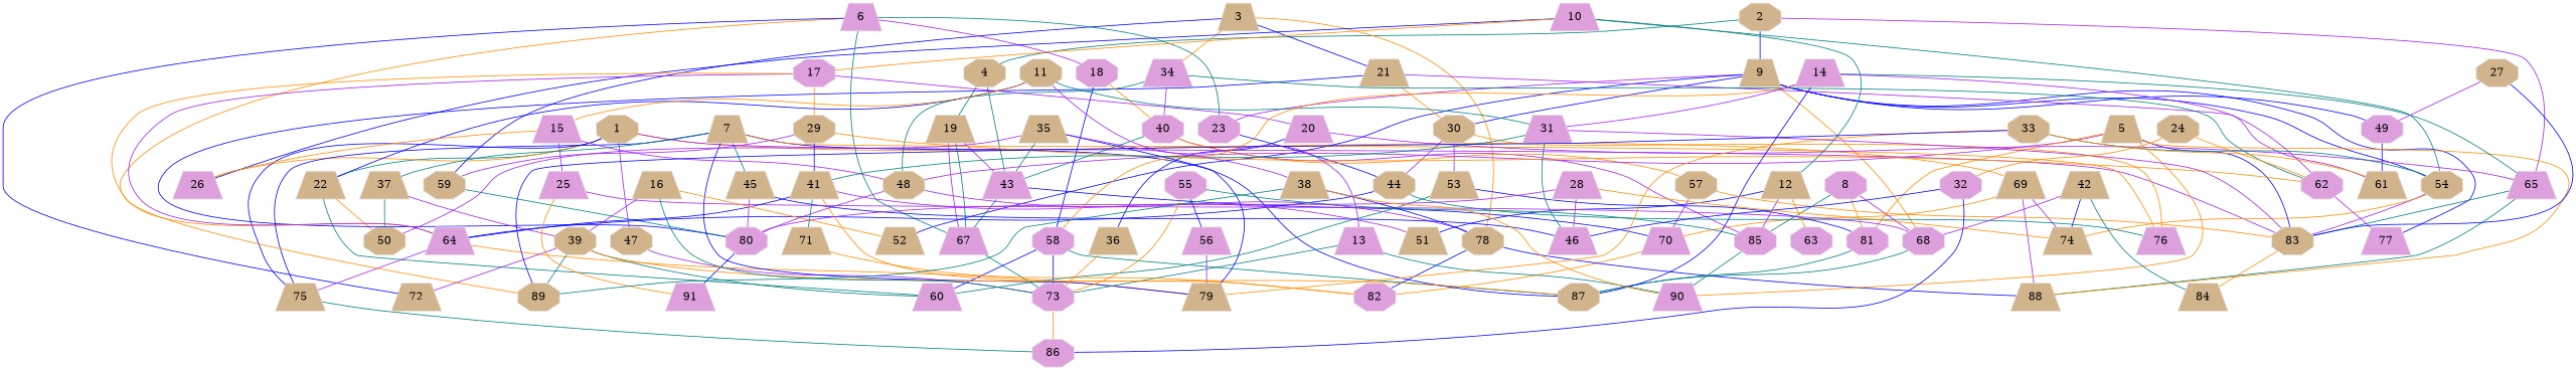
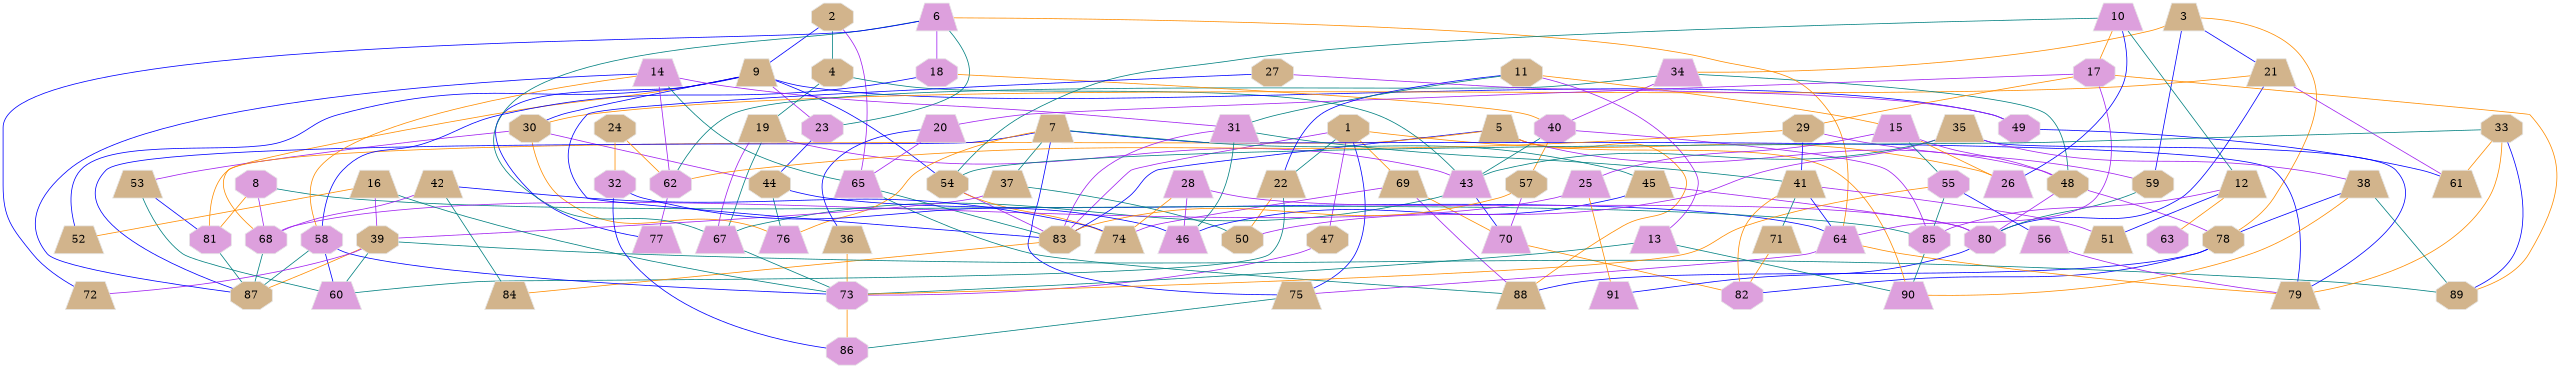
  graph {
    node [color=gray90 fillcolor=tan shape=trapezium style=filled]
    edge [color=purple]
    1 [shape=octagon]
    22
    26 [fillcolor=plum]
    47 [shape=octagon]
    69
    75
    83 [shape=octagon]
    50 [shape=octagon]
    60 [fillcolor=plum]
    73 [fillcolor=plum shape=octagon]
    88
    74
    70 [fillcolor=plum]
    86 [fillcolor=plum shape=octagon]
    84
    2 [shape=octagon]
    4 [shape=octagon]
    9
    65 [fillcolor=plum]
    19
    43 [fillcolor=plum]
    23 [fillcolor=plum shape=octagon]
    68 [fillcolor=plum shape=octagon]
    30 [shape=octagon]
    49 [fillcolor=plum shape=octagon]
    52
    54 [shape=octagon]
    77 [fillcolor=plum]
    3
    21
    34 [fillcolor=plum]
    59 [shape=octagon]
    78 [shape=octagon]
    61
    80 [fillcolor=plum shape=octagon]
    48 [shape=octagon]
    62 [fillcolor=plum shape=octagon]
    40 [fillcolor=plum shape=octagon]
    82 [fillcolor=plum shape=octagon]
    67 [fillcolor=plum]
    5
    81 [fillcolor=plum shape=octagon]
    90 [fillcolor=plum]
    87 [shape=octagon]
    6 [fillcolor=plum]
    18 [fillcolor=plum shape=octagon]
    64 [fillcolor=plum]
    72
    58 [fillcolor=plum shape=octagon]
    44 [shape=octagon]
    79
    7
    37
    45
    76 [fillcolor=plum]
    39 [shape=octagon]
    46 [fillcolor=plum]
    8 [fillcolor=plum shape=octagon]
    85 [fillcolor=plum shape=octagon]
    53
    10 [fillcolor=plum]
    12
    17 [fillcolor=plum shape=octagon]
    51
    63 [fillcolor=plum shape=octagon]
    20 [fillcolor=plum]
    29 [shape=octagon]
    89 [shape=octagon]
    11 [shape=octagon]
    13 [fillcolor=plum]
    15 [fillcolor=plum]
    31 [fillcolor=plum]
    25 [fillcolor=plum]
    55 [fillcolor=plum shape=octagon]
    41
    14 [fillcolor=plum]
    91 [fillcolor=plum]
    56 [fillcolor=plum]
    16
    36
    57 [shape=octagon]
    24 [shape=octagon]
    32 [fillcolor=plum shape=octagon]
    27 [shape=octagon]
    28 [fillcolor=plum]
    71
    33 [shape=octagon]
    35
    38
    42
    1 -- 22 [color=teal]
    1 -- 26 [color=darkorange]
    1 -- 47
    1 -- 69 [color=darkorange]
    1 -- 75 [color=blue]
    1 -- 83
    22 -- 50 [color=darkorange]
    22 -- 60 [color=teal]
    47 -- 73
    69 -- 88
    69 -- 74
    69 -- 70 [color=darkorange]
    75 -- 86 [color=teal]
    83 -- 84 [color=darkorange]
    73 -- 86 [color=darkorange]
    70 -- 82 [color=darkorange]
    2 -- 4 [color=teal]
    2 -- 9 [color=blue]
    2 -- 65
    4 -- 19 [color=teal]
    4 -- 43 [color=teal]
    9 -- 23
    9 -- 68 [color=darkorange]
    9 -- 30 [color=blue]
    9 -- 49 [color=blue]
    9 -- 52 [color=blue]
    9 -- 54 [color=blue]
    9 -- 77 [color=blue]
    65 -- 83 [color=teal]
    65 -- 88 [color=teal]
    19 -- 43
    19 -- 67
    19 -- 67 [color=teal]
    43 -- 70 [color=blue]
    43 -- 67 [color=teal]
    23 -- 44 [color=blue]
    68 -- 87 [color=teal]
    30 -- 44
    30 -- 76 [color=darkorange]
    30 -- 53
    49 -- 61 [color=blue]
    54 -- 83
    54 -- 74 [color=darkorange]
    3 -- 21 [color=blue]
    3 -- 34 [color=darkorange]
    3 -- 59 [color=blue]
    3 -- 78 [color=darkorange]
    21 -- 30 [color=darkorange]
    21 -- 61
    21 -- 80 [color=blue]
    34 -- 48 [color=teal]
    34 -- 62 [color=teal]
    34 -- 40
    59 -- 80 [color=teal]
    78 -- 88 [color=blue]
    78 -- 82 [color=blue]
    80 -- 91 [color=blue]
    48 -- 78
    48 -- 80
    62 -- 77
    40 -- 43 [color=teal]
    40 -- 85
    40 -- 57 [color=darkorange]
    67 -- 73 [color=teal]
    5 -- 83 [color=blue]
    5 -- 88 [color=darkorange]
    5 -- 48
    5 -- 81 [color=darkorange]
    5 -- 90 [color=darkorange]
    81 -- 87 [color=teal]
    6 -- 23 [color=teal]
    6 -- 67 [color=teal]
    6 -- 18
    6 -- 64 [color=darkorange]
    6 -- 72 [color=blue]
    18 -- 40 [color=darkorange]
    18 -- 58 [color=blue]
    64 -- 75
    64 -- 79 [color=darkorange]
    58 -- 60 [color=blue]
    58 -- 73 [color=blue]
    58 -- 87 [color=teal]
    44 -- 64 [color=blue]
    44 -- 76 [color=teal]
    7 -- 75 [color=blue]
    7 -- 87 [color=blue]
    7 -- 79 [color=blue]
    7 -- 37 [color=teal]
    7 -- 45 [color=teal]
    7 -- 76 [color=darkorange]
    37 -- 50 [color=teal]
    37 -- 39
    45 -- 80
    45 -- 46 [color=blue]
    39 -- 60 [color=teal]
    39 -- 87 [color=darkorange]
    39 -- 72
    39 -- 89 [color=teal]
    8 -- 68
    8 -- 81 [color=darkorange]
    8 -- 85 [color=teal]
    85 -- 90 [color=teal]
    53 -- 60 [color=teal]
    53 -- 81 [color=blue]
    10 -- 26 [color=blue]
    10 -- 54 [color=teal]
    10 -- 12 [color=teal]
    10 -- 17 [color=darkorange]
    12 -- 85
    12 -- 51 [color=blue]
    12 -- 63 [color=darkorange]
    17 -- 64
    17 -- 20
    17 -- 29 [color=darkorange]
    17 -- 89 [color=darkorange]
    20 -- 65
    20 -- 36 [color=blue]
    29 -- 59
    29 -- 62 [color=darkorange]
    29 -- 41 [color=blue]
    11 -- 22 [color=blue]
    11 -- 13
    11 -- 15 [color=darkorange]
    11 -- 31 [color=teal]
    13 -- 73 [color=teal]
    13 -- 90 [color=teal]
    15 -- 26 [color=darkorange]
    15 -- 48
    15 -- 25
+   15 -- 55 [color=teal]
    31 -- 83
    31 -- 46 [color=teal]
    31 -- 41 [color=teal]
    25 -- 68
    25 -- 91 [color=darkorange]
    55 -- 73 [color=darkorange]
    55 -- 85 [color=teal]
    55 -- 56 [color=blue]
    41 -- 82 [color=darkorange]
    41 -- 64 [color=blue]
    41 -- 51
    41 -- 71 [color=teal]
    14 -- 65 [color=teal]
    14 -- 62
    14 -- 87 [color=blue]
    14 -- 58 [color=darkorange]
    14 -- 31
    56 -- 79
    16 -- 73 [color=teal]
    16 -- 52 [color=darkorange]
    16 -- 39
    36 -- 73 [color=darkorange]
    57 -- 83 [color=darkorange]
    57 -- 70
    24 -- 62 [color=darkorange]
    24 -- 32 [color=darkorange]
    32 -- 86 [color=blue]
    32 -- 46 [color=blue]
    27 -- 83 [color=blue]
    27 -- 49
    28 -- 74 [color=darkorange]
    28 -- 80
    28 -- 46
    71 -- 82 [color=darkorange]
    33 -- 54 [color=teal]
    33 -- 61 [color=darkorange]
    33 -- 79 [color=darkorange]
    33 -- 89 [color=blue]
    35 -- 50
    35 -- 43 [color=teal]
    35 -- 79 [color=blue]
    35 -- 38
    38 -- 78 [color=blue]
    38 -- 90 [color=darkorange]
    38 -- 89 [color=teal]
    42 -- 74 [color=blue]
    42 -- 84 [color=teal]
    42 -- 68
  }
